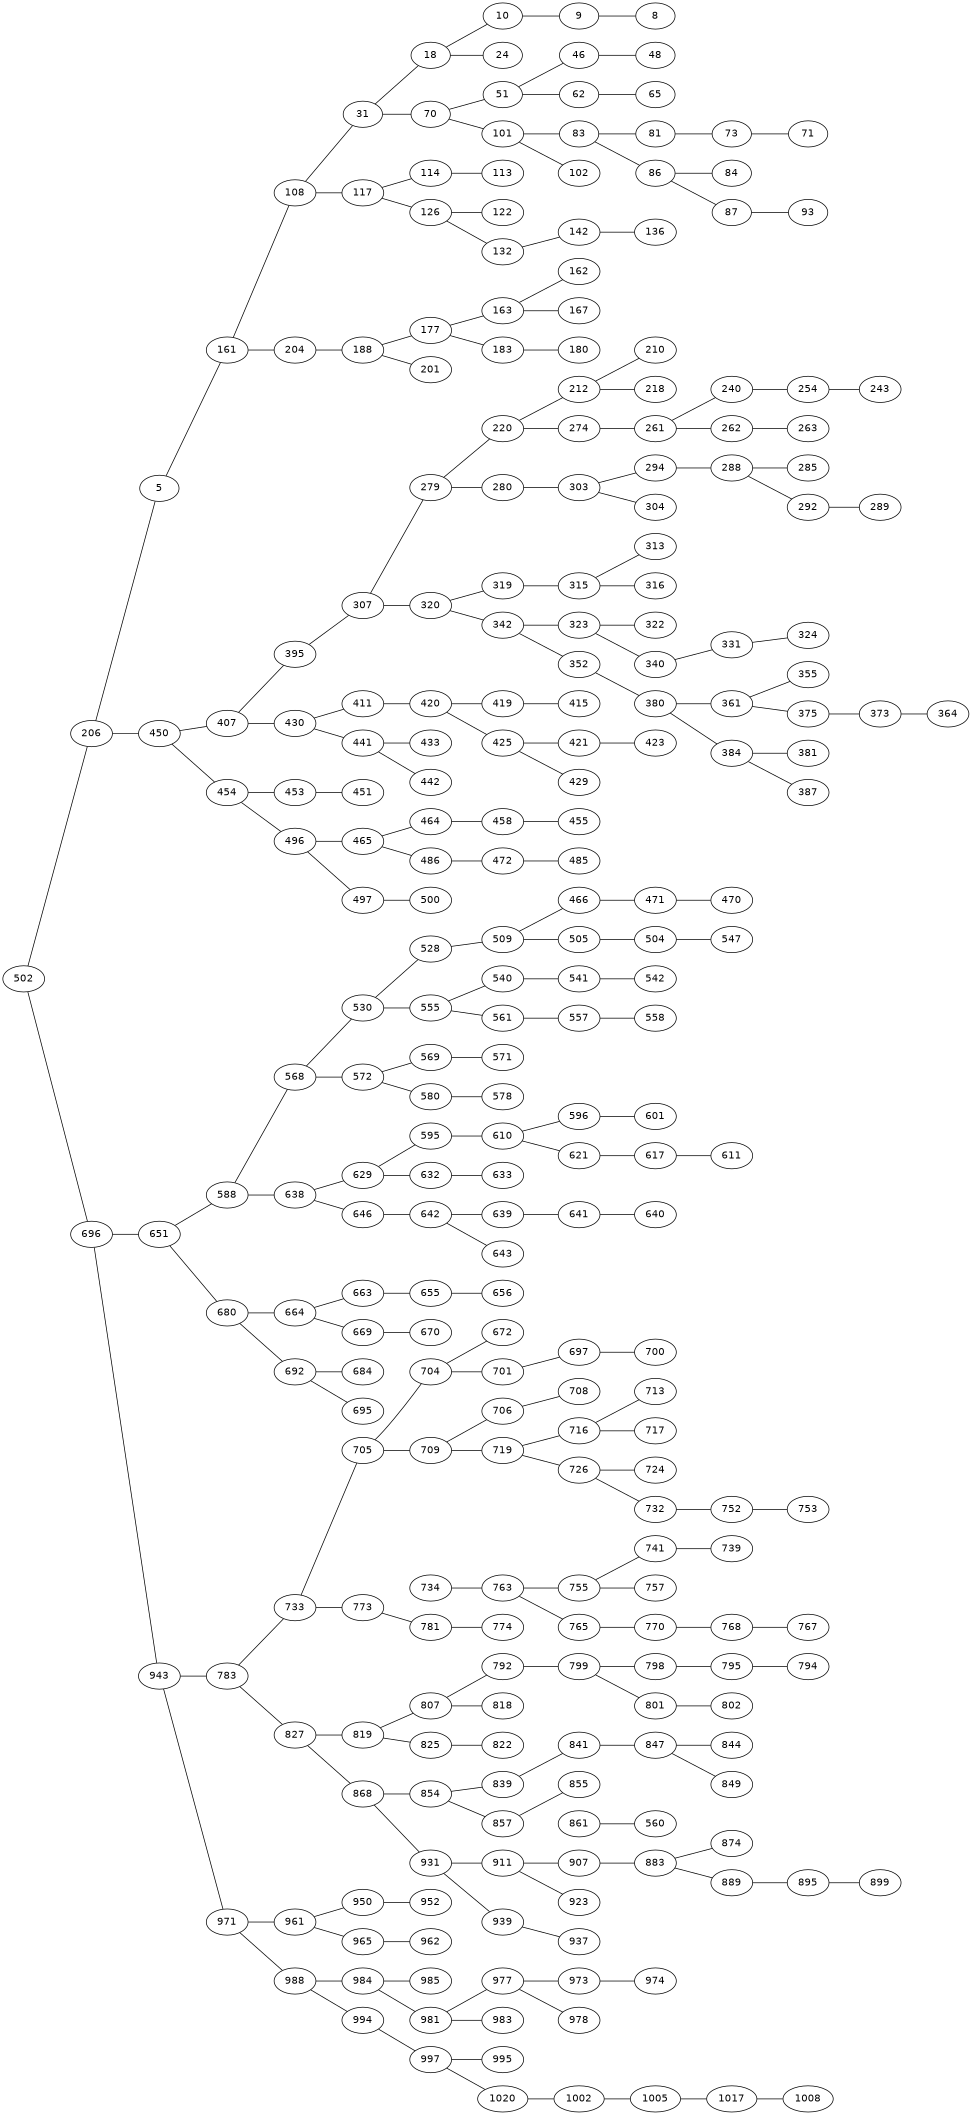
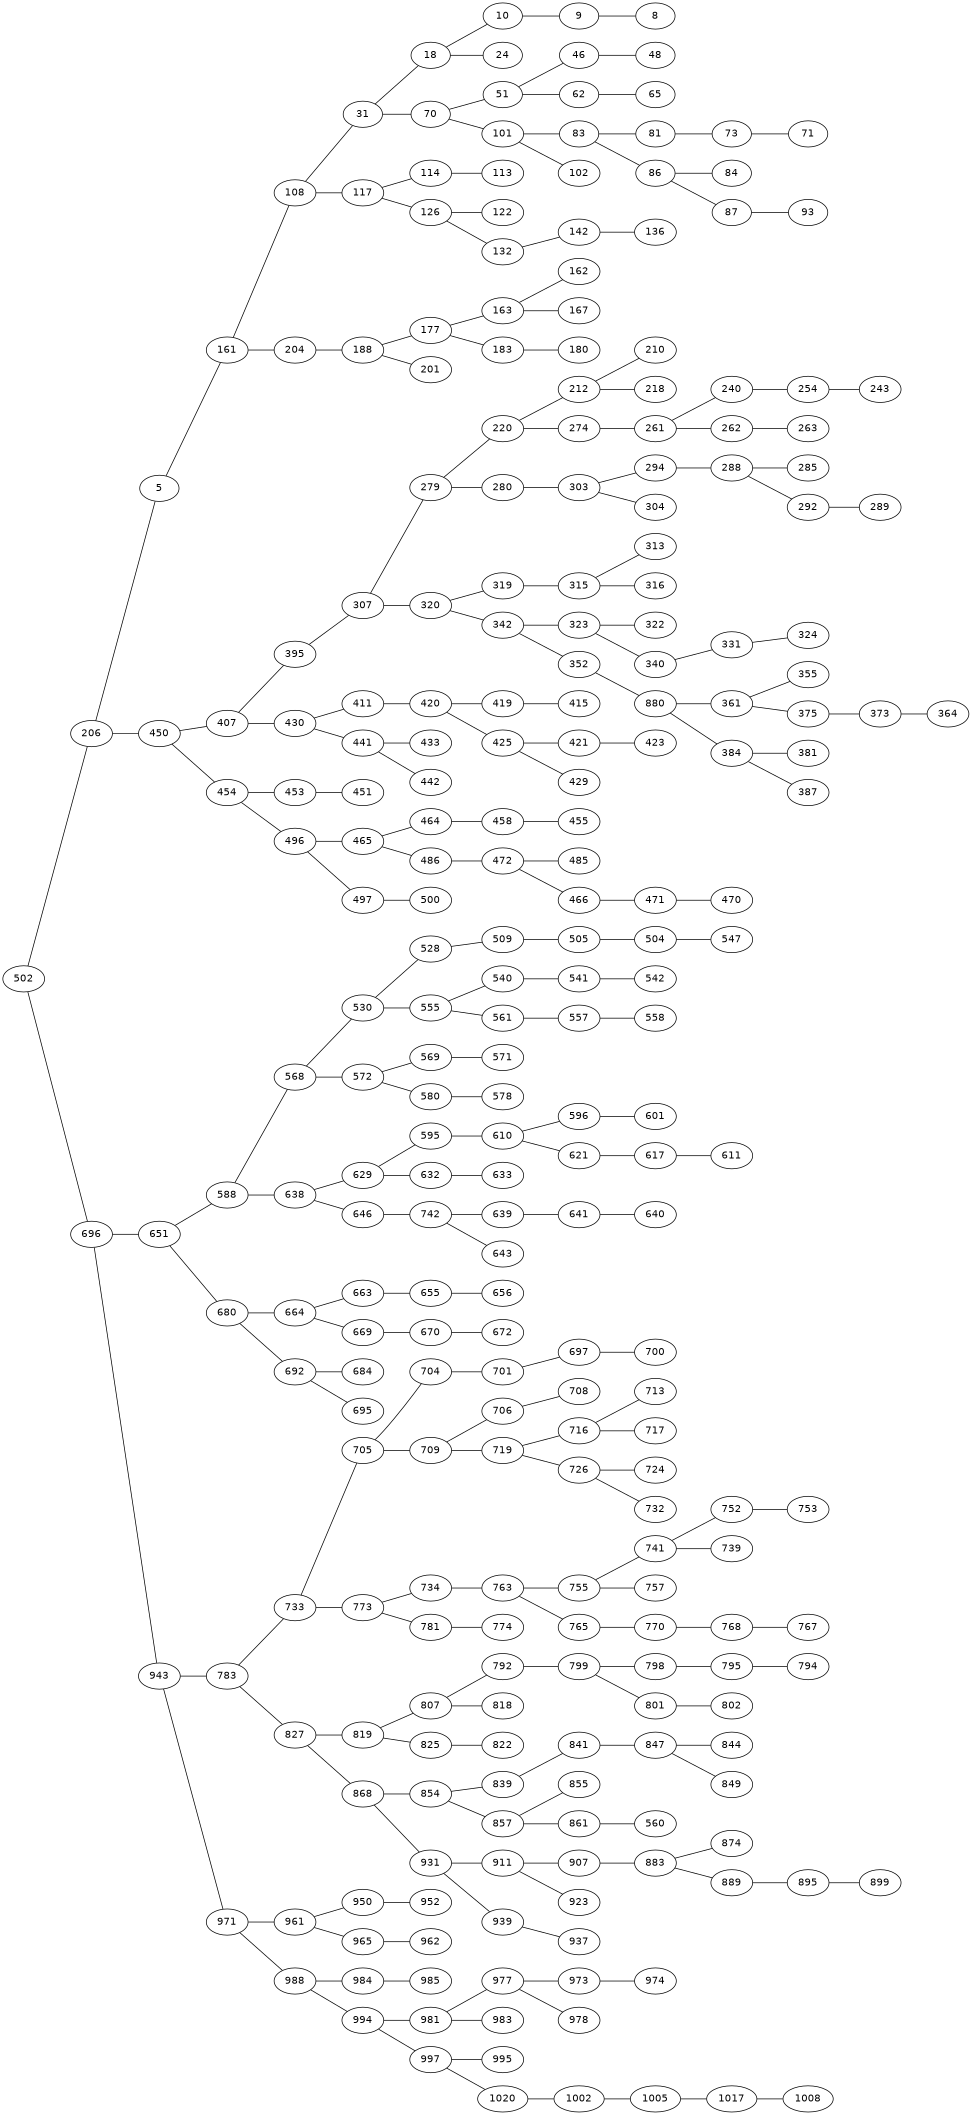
  graph {
    rankdir=LR
    node [fontname=Helvetica]
    n1 [label=502]
    n2 [label=206]
    n3 [label=696]
    n4 [label=5]
    n5 [label=450]
    n6 [label=651]
    n7 [label=943]
    n8 [label=161]
    n9 [label=407]
    n10 [label=454]
    n11 [label=108]
    n12 [label=204]
    n13 [label=31]
    n14 [label=117]
    n15 [label=188]
    n16 [label=18]
    n17 [label=70]
    n18 [label=114]
    n19 [label=126]
    n20 [label=10]
    n21 [label=24]
    n22 [label=51]
    n23 [label=101]
    n24 [label=9]
    n25 [label=8]
    n26 [label=46]
    n27 [label=62]
    n28 [label=83]
    n29 [label=102]
    n30 [label=48]
    n31 [label=65]
    n32 [label=81]
    n33 [label=86]
    n34 [label=73]
    n35 [label=84]
    n36 [label=87]
    n37 [label=71]
    n38 [label=93]
    n39 [label=113]
    n40 [label=122]
    n41 [label=132]
    n42 [label=142]
    n43 [label=136]
    n44 [label=177]
    n45 [label=201]
    n46 [label=163]
    n47 [label=183]
    n48 [label=162]
    n49 [label=167]
    n50 [label=180]
    n51 [label=395]
    n52 [label=430]
    n53 [label=453]
    n54 [label=496]
    n55 [label=307]
    n56 [label=411]
    n57 [label=441]
    n58 [label=279]
    n59 [label=320]
    n60 [label=220]
    n61 [label=280]
    n62 [label=319]
    n63 [label=342]
    n64 [label=212]
    n65 [label=274]
    n66 [label=303]
    n67 [label=210]
    n68 [label=218]
    n69 [label=261]
    n70 [label=240]
    n71 [label=262]
    n72 [label=254]
    n73 [label=263]
    n74 [label=243]
    n75 [label=294]
    n76 [label=304]
    n77 [label=288]
    n78 [label=285]
    n79 [label=292]
    n80 [label=289]
    n81 [label=315]
    n82 [label=323]
    n83 [label=352]
    n84 [label=313]
    n85 [label=316]
    n86 [label=322]
    n87 [label=340]
-   n88 [label=380]
+   n88 [label=880]
    n89 [label=331]
    n90 [label=324]
    n91 [label=361]
    n92 [label=384]
    n93 [label=355]
    n94 [label=375]
    n95 [label=381]
    n96 [label=387]
    n97 [label=373]
    n98 [label=364]
    n99 [label=420]
    n100 [label=433]
    n101 [label=442]
    n102 [label=419]
    n103 [label=425]
    n104 [label=415]
    n105 [label=421]
    n106 [label=429]
    n107 [label=423]
    n108 [label=451]
    n109 [label=465]
    n110 [label=497]
    n111 [label=464]
    n112 [label=486]
    n113 [label=500]
    n114 [label=458]
    n115 [label=472]
    n116 [label=455]
    n117 [label=466]
    n118 [label=485]
    n119 [label=471]
    n120 [label=470]
    n121 [label=588]
    n122 [label=680]
    n123 [label=783]
    n124 [label=971]
    n125 [label=568]
    n126 [label=638]
    n127 [label=664]
    n128 [label=692]
    n129 [label=530]
    n130 [label=572]
    n131 [label=629]
    n132 [label=646]
    n133 [label=528]
    n134 [label=555]
    n135 [label=569]
    n136 [label=580]
    n137 [label=509]
    n138 [label=540]
    n139 [label=561]
    n140 [label=505]
    n141 [label=504]
    n142 [label=547]
    n143 [label=541]
    n144 [label=557]
    n145 [label=542]
    n146 [label=558]
    n147 [label=571]
    n148 [label=578]
    n149 [label=595]
    n150 [label=632]
-   n151 [label=642]
+   n151 [label=742]
    n152 [label=610]
    n153 [label=633]
    n154 [label=596]
    n155 [label=621]
    n156 [label=601]
    n157 [label=617]
    n158 [label=611]
    n159 [label=639]
    n160 [label=643]
    n161 [label=641]
    n162 [label=640]
    n163 [label=663]
    n164 [label=669]
    n165 [label=684]
    n166 [label=695]
    n167 [label=655]
    n168 [label=670]
    n169 [label=656]
    n170 [label=672]
    n171 [label=733]
    n172 [label=827]
    n173 [label=961]
    n174 [label=988]
    n175 [label=705]
    n176 [label=773]
    n177 [label=819]
    n178 [label=868]
    n179 [label=704]
    n180 [label=709]
    n181 [label=734]
    n182 [label=781]
    n183 [label=701]
    n184 [label=706]
    n185 [label=719]
    n186 [label=697]
    n187 [label=700]
    n188 [label=708]
    n189 [label=716]
    n190 [label=726]
    n191 [label=713]
    n192 [label=717]
    n193 [label=724]
    n194 [label=732]
    n195 [label=763]
    n196 [label=774]
    n197 [label=755]
    n198 [label=765]
    n199 [label=741]
    n200 [label=757]
    n201 [label=770]
    n202 [label=739]
    n203 [label=752]
    n204 [label=753]
    n205 [label=768]
    n206 [label=767]
    n207 [label=807]
    n208 [label=825]
    n209 [label=854]
    n210 [label=931]
    n211 [label=792]
    n212 [label=818]
    n213 [label=822]
    n214 [label=799]
    n215 [label=798]
    n216 [label=801]
    n217 [label=795]
    n218 [label=802]
    n219 [label=794]
    n220 [label=839]
    n221 [label=857]
    n222 [label=911]
    n223 [label=939]
    n224 [label=841]
    n225 [label=855]
    n226 [label=861]
    n227 [label=847]
    n228 [label=844]
    n229 [label=849]
    n230 [label=560]
    n231 [label=907]
    n232 [label=923]
    n233 [label=937]
    n234 [label=883]
    n235 [label=874]
    n236 [label=889]
    n237 [label=895]
    n238 [label=899]
    n239 [label=950]
    n240 [label=965]
    n241 [label=984]
    n242 [label=994]
    n243 [label=952]
    n244 [label=962]
    n245 [label=981]
    n246 [label=985]
    n247 [label=997]
    n248 [label=977]
    n249 [label=983]
    n250 [label=973]
    n251 [label=978]
    n252 [label=974]
    n253 [label=995]
    n254 [label=1020]
    n255 [label=1002]
    n256 [label=1005]
    n257 [label=1017]
    n258 [label=1008]
    n1 -- n2
    n1 -- n3
    n2 -- n4
    n2 -- n5
    n3 -- n6
    n3 -- n7
    n4 -- n8
    n5 -- n9
    n5 -- n10
    n6 -- n121
    n6 -- n122
    n7 -- n123
    n7 -- n124
    n8 -- n11
    n8 -- n12
    n9 -- n51
    n9 -- n52
    n10 -- n53
    n10 -- n54
    n11 -- n13
    n11 -- n14
    n12 -- n15
    n13 -- n16
    n13 -- n17
    n14 -- n18
    n14 -- n19
    n15 -- n44
    n15 -- n45
    n16 -- n20
    n16 -- n21
    n17 -- n22
    n17 -- n23
    n18 -- n39
    n19 -- n40
    n19 -- n41
    n20 -- n24
    n22 -- n26
    n22 -- n27
    n23 -- n28
    n23 -- n29
    n24 -- n25
    n26 -- n30
    n27 -- n31
    n28 -- n32
    n28 -- n33
    n32 -- n34
    n33 -- n35
    n33 -- n36
    n34 -- n37
    n36 -- n38
    n41 -- n42
    n42 -- n43
    n44 -- n46
    n44 -- n47
    n46 -- n48
    n46 -- n49
    n47 -- n50
    n51 -- n55
    n52 -- n56
    n52 -- n57
    n53 -- n108
    n54 -- n109
    n54 -- n110
    n55 -- n58
    n55 -- n59
    n56 -- n99
    n57 -- n100
    n57 -- n101
    n58 -- n60
    n58 -- n61
    n59 -- n62
    n59 -- n63
    n60 -- n64
    n60 -- n65
    n61 -- n66
    n62 -- n81
    n63 -- n82
    n63 -- n83
    n64 -- n67
    n64 -- n68
    n65 -- n69
    n66 -- n75
    n66 -- n76
    n69 -- n70
    n69 -- n71
    n70 -- n72
    n71 -- n73
    n72 -- n74
    n75 -- n77
    n77 -- n78
    n77 -- n79
    n79 -- n80
    n81 -- n84
    n81 -- n85
    n82 -- n86
    n82 -- n87
    n83 -- n88
    n87 -- n89
    n88 -- n91
    n88 -- n92
    n89 -- n90
    n91 -- n93
    n91 -- n94
    n92 -- n95
    n92 -- n96
    n94 -- n97
    n97 -- n98
    n99 -- n102
    n99 -- n103
    n102 -- n104
    n103 -- n105
    n103 -- n106
    n105 -- n107
    n109 -- n111
    n109 -- n112
    n110 -- n113
    n111 -- n114
    n112 -- n115
    n114 -- n116
-   n137 -- n117
+   n115 -- n117
    n115 -- n118
    n117 -- n119
    n119 -- n120
    n121 -- n125
    n121 -- n126
    n122 -- n127
    n122 -- n128
    n123 -- n171
    n123 -- n172
    n124 -- n173
    n124 -- n174
    n125 -- n129
    n125 -- n130
    n126 -- n131
    n126 -- n132
    n127 -- n163
    n127 -- n164
    n128 -- n165
    n128 -- n166
    n129 -- n133
    n129 -- n134
    n130 -- n135
    n130 -- n136
    n131 -- n149
    n131 -- n150
    n132 -- n151
    n133 -- n137
    n134 -- n138
    n134 -- n139
    n135 -- n147
    n136 -- n148
    n137 -- n140
    n138 -- n143
    n139 -- n144
    n140 -- n141
    n141 -- n142
    n143 -- n145
    n144 -- n146
    n149 -- n152
    n150 -- n153
    n151 -- n159
    n151 -- n160
    n152 -- n154
    n152 -- n155
    n154 -- n156
    n155 -- n157
    n157 -- n158
    n159 -- n161
    n161 -- n162
    n163 -- n167
    n164 -- n168
    n167 -- n169
-   n179 -- n170
+   n168 -- n170
    n171 -- n175
    n171 -- n176
    n172 -- n177
    n172 -- n178
    n173 -- n239
    n173 -- n240
    n174 -- n241
    n174 -- n242
    n175 -- n179
    n175 -- n180
+   n176 -- n181
    n176 -- n182
    n177 -- n207
    n177 -- n208
    n178 -- n209
    n178 -- n210
    n179 -- n183
    n180 -- n184
    n180 -- n185
    n181 -- n195
    n182 -- n196
    n183 -- n186
    n184 -- n188
    n185 -- n189
    n185 -- n190
    n186 -- n187
    n189 -- n191
    n189 -- n192
    n190 -- n193
    n190 -- n194
    n195 -- n197
    n195 -- n198
    n197 -- n199
    n197 -- n200
    n198 -- n201
    n199 -- n202
-   n194 -- n203
+   n199 -- n203
    n201 -- n205
    n203 -- n204
    n205 -- n206
    n207 -- n211
    n207 -- n212
    n208 -- n213
    n209 -- n220
    n209 -- n221
    n210 -- n222
    n210 -- n223
    n211 -- n214
    n214 -- n215
    n214 -- n216
    n215 -- n217
    n216 -- n218
    n217 -- n219
    n220 -- n224
    n221 -- n225
+   n221 -- n226
    n222 -- n231
    n222 -- n232
    n223 -- n233
    n224 -- n227
    n226 -- n230
    n227 -- n228
    n227 -- n229
    n231 -- n234
    n234 -- n235
    n234 -- n236
    n236 -- n237
    n237 -- n238
    n239 -- n243
    n240 -- n244
-   n241 -- n245
+   n242 -- n245
    n241 -- n246
    n242 -- n247
    n245 -- n248
    n245 -- n249
    n247 -- n253
    n247 -- n254
    n248 -- n250
    n248 -- n251
    n250 -- n252
    n254 -- n255
    n255 -- n256
    n256 -- n257
    n257 -- n258
  }
